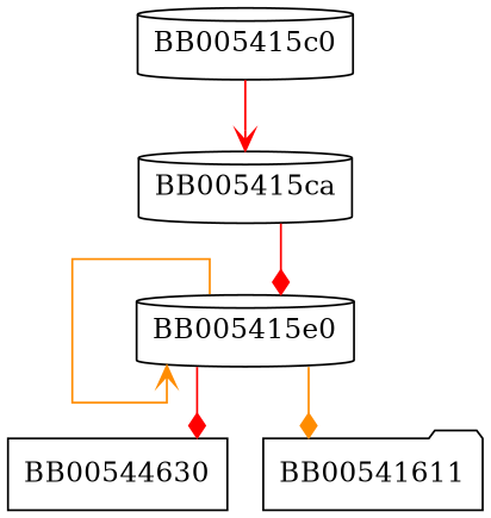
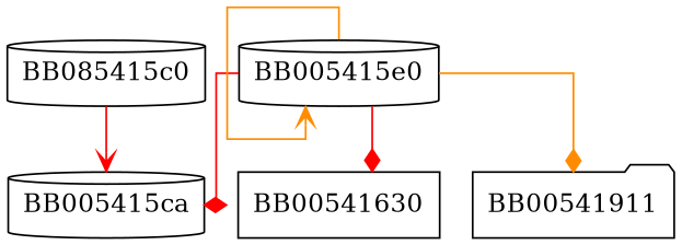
  digraph {
    splines=ortho
    node [shape=cylinder]
    edge [arrowhead=diamond color=red]
-   BB005415c0
+   BB005415c0 [label=BB085415c0]
    BB005415ca
-   BB00541630 [shape=box label=BB00544630]
+   BB00541630 [shape=box]
    BB005415e0
-   BB00541611 [shape=folder]
+   BB00541611 [shape=folder label=BB00541911]
    BB005415c0 -> BB005415ca [arrowhead=vee]
-   BB005415ca -> BB005415e0
+   BB005415e0 -> BB005415ca
    BB005415e0 -> BB00541630
    BB005415e0 -> BB005415e0 [arrowhead=vee color=darkorange]
    BB005415e0 -> BB00541611 [color=darkorange]
  }
